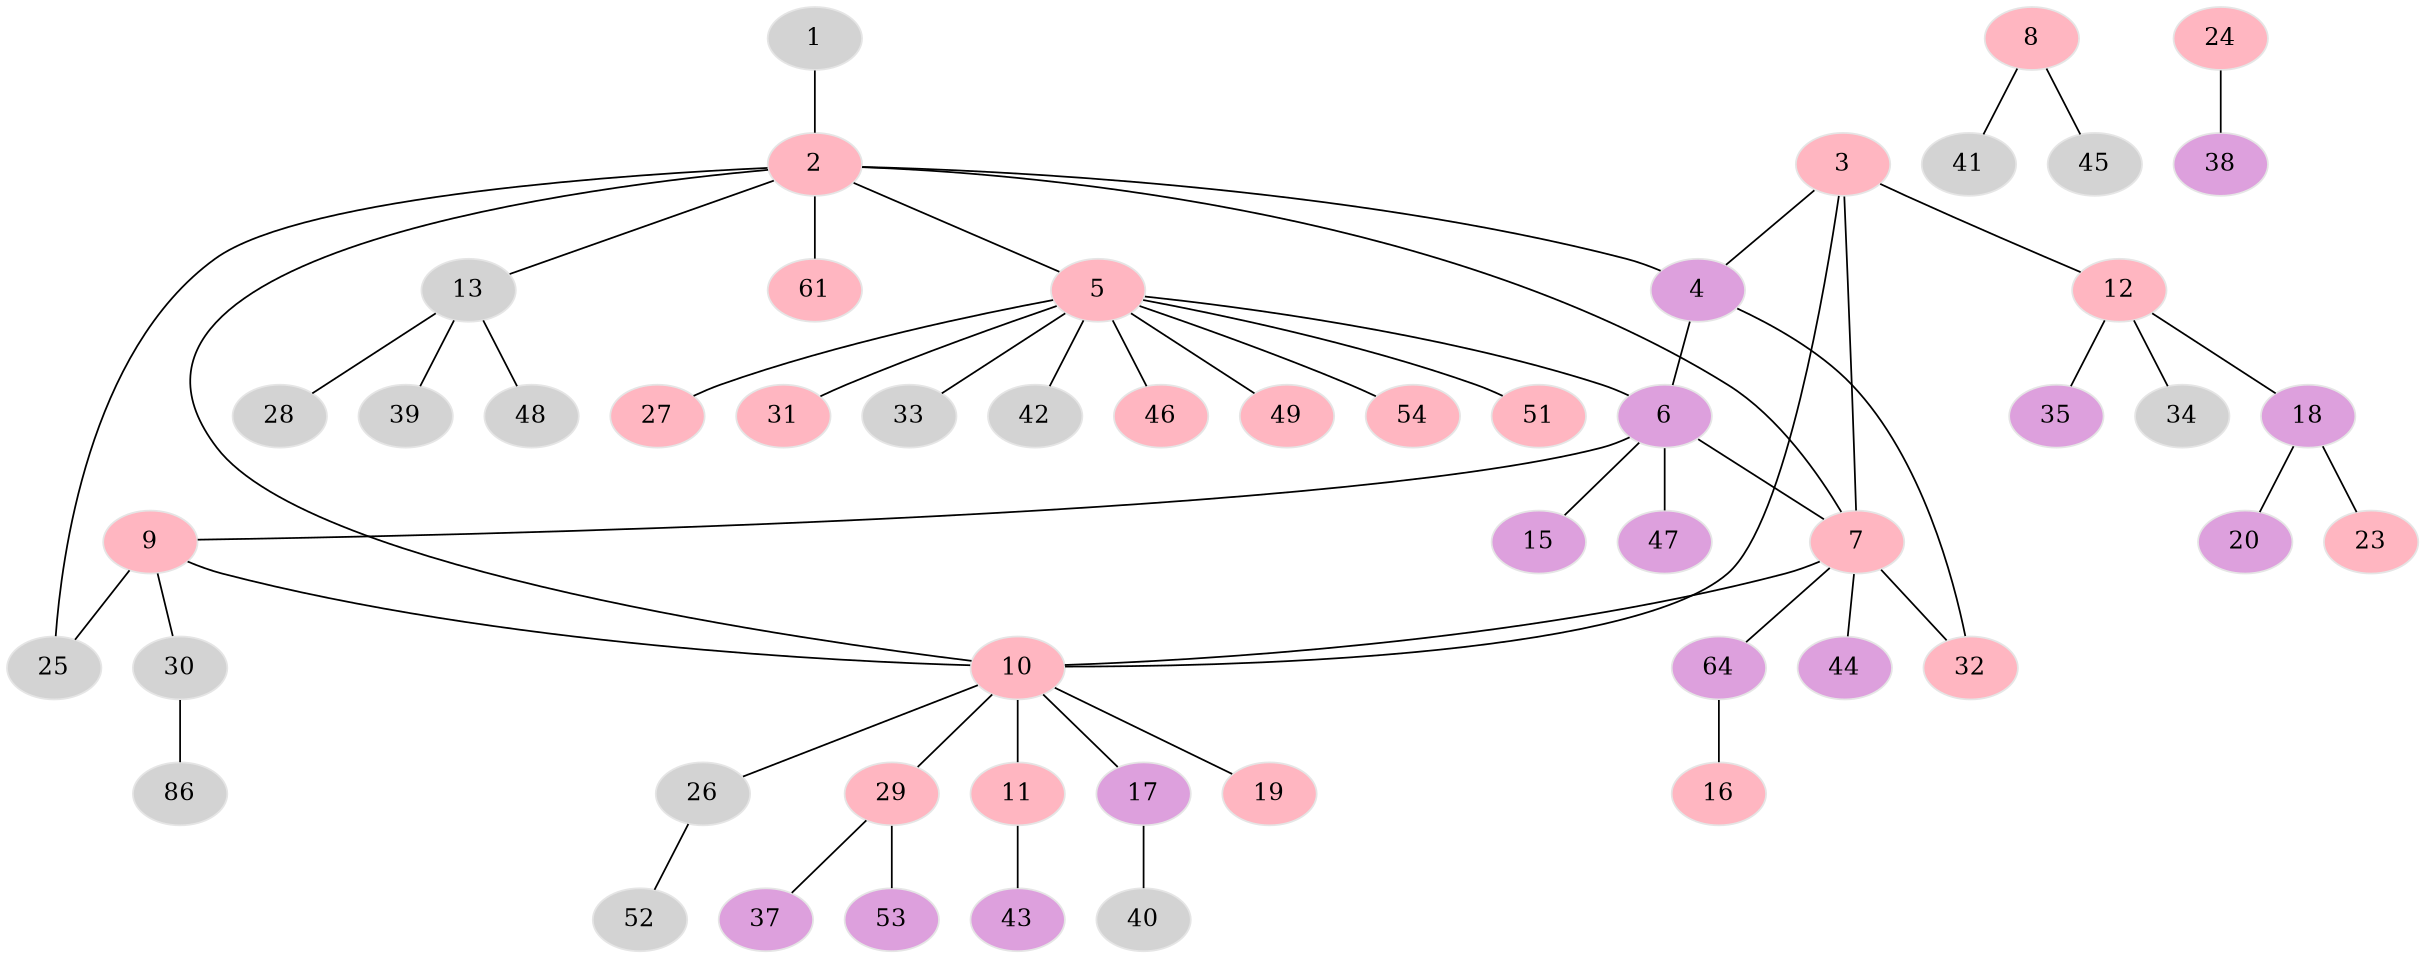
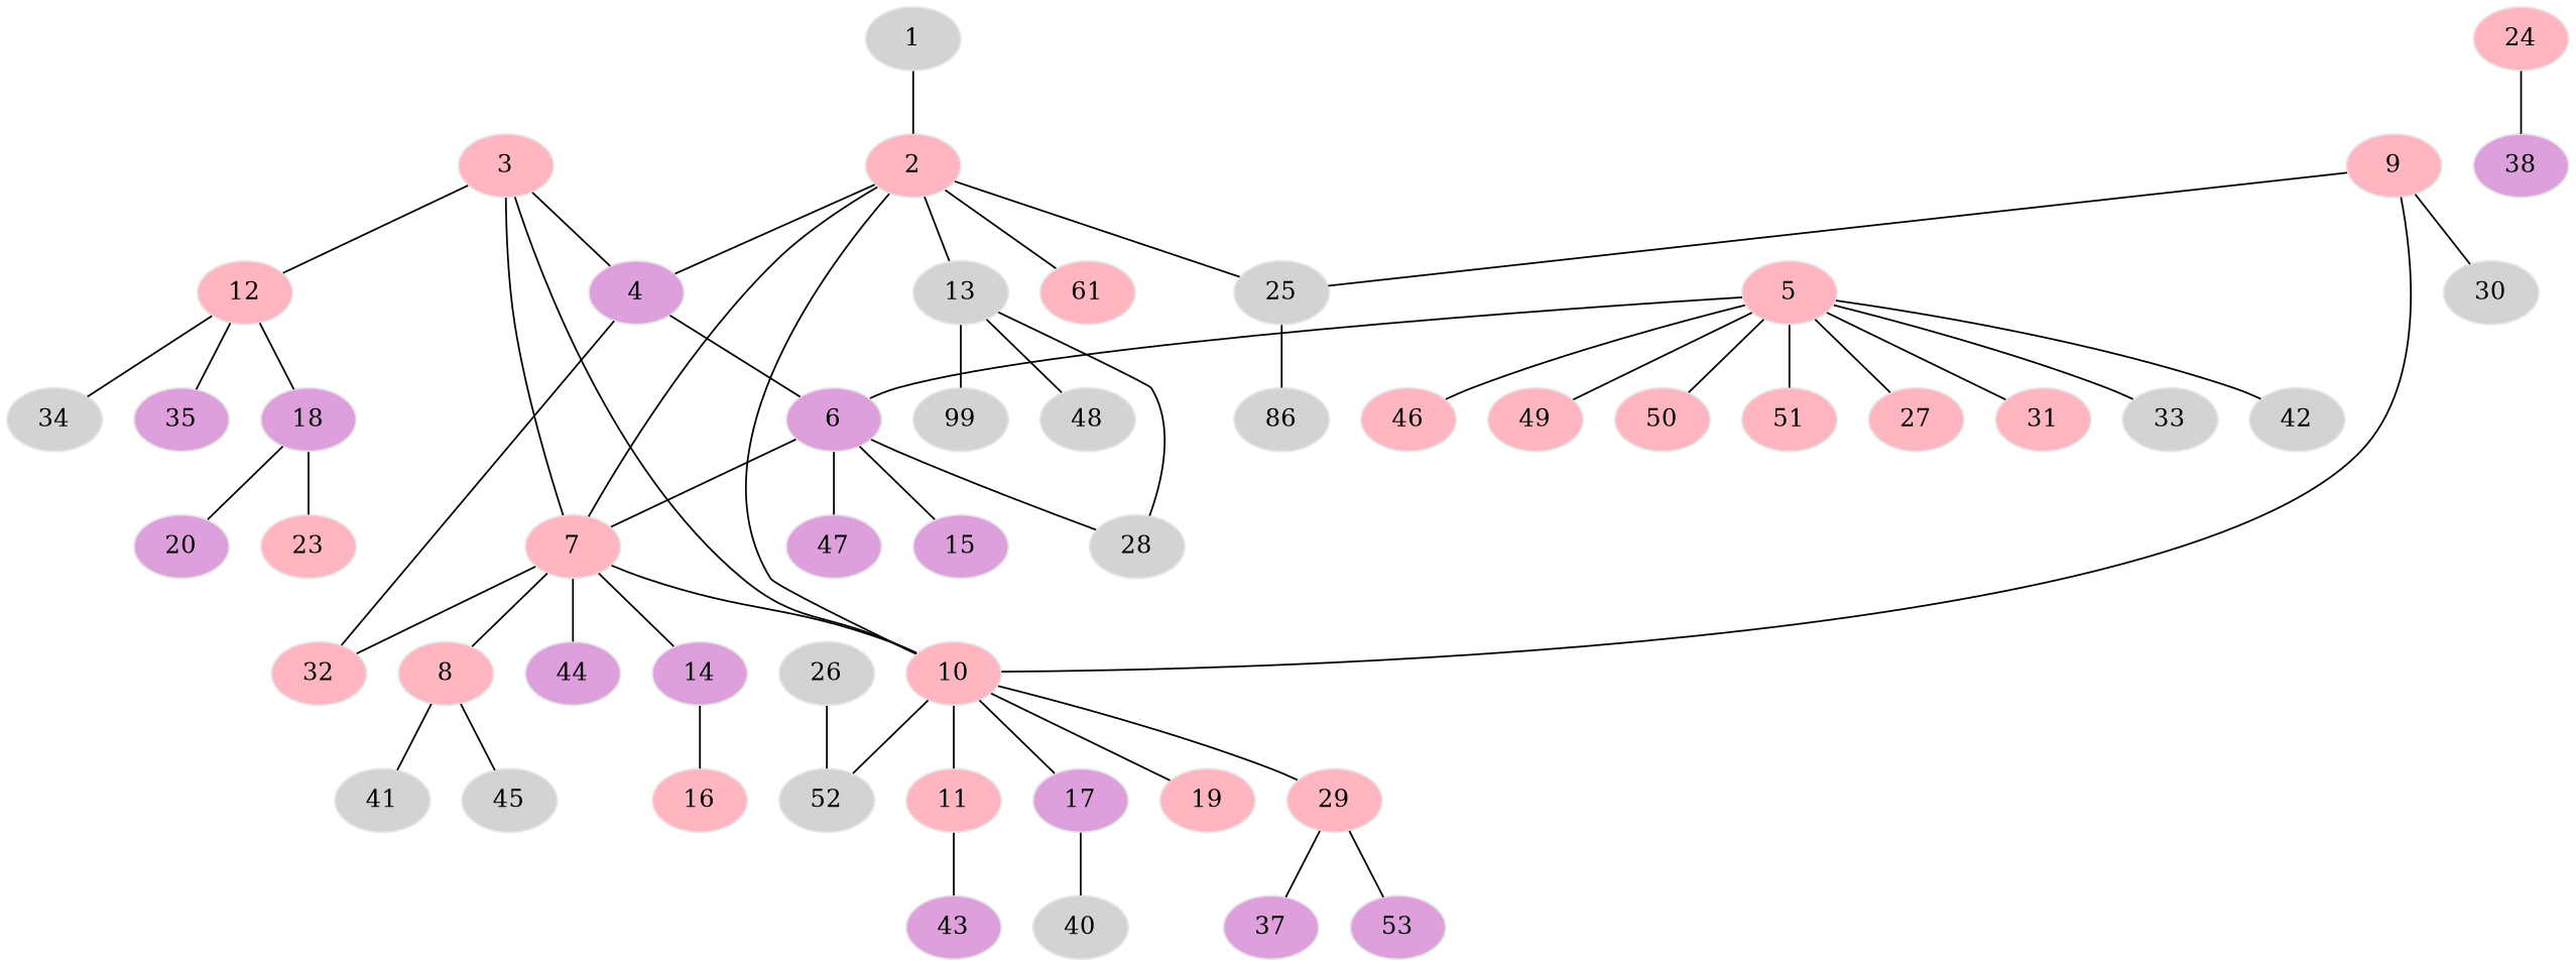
  graph {
    node [color=gray90 fillcolor=lightpink style=filled]
    1 [fillcolor=lightgrey]
    2
    4 [fillcolor=plum]
    5
    7
    10
    13 [fillcolor=lightgrey]
    n8 [label=61]
    25 [fillcolor=lightgrey]
    6 [fillcolor=plum]
    32
    27
    31
    33 [fillcolor=lightgrey]
    42 [fillcolor=lightgrey]
    46
    49
-   50 [label=54]
+   50
    51
    8
-   14 [fillcolor=plum label=64]
+   14 [fillcolor=plum]
    44 [fillcolor=plum]
    11
    17 [fillcolor=plum]
    19
    26 [fillcolor=lightgrey]
    29
    28 [fillcolor=lightgrey]
-   39 [fillcolor=lightgrey]
+   39 [fillcolor=lightgrey label=99]
    48 [fillcolor=lightgrey]
    n31 [fillcolor=lightgrey label=86]
    3
    12
    18 [fillcolor=plum]
    34 [fillcolor=lightgrey]
    35 [fillcolor=plum]
    9
    15 [fillcolor=plum]
    47 [fillcolor=plum]
    38 [fillcolor=plum]
    24
    30 [fillcolor=lightgrey]
    41 [fillcolor=lightgrey]
    45 [fillcolor=lightgrey]
    16
    43 [fillcolor=plum]
    40 [fillcolor=lightgrey]
    52 [fillcolor=lightgrey]
    37 [fillcolor=plum]
    53 [fillcolor=plum]
    20 [fillcolor=plum]
    23
    1 -- 2
    2 -- 4
-   2 -- 5
    2 -- 7
    2 -- 10
    2 -- 13
    2 -- n8
    2 -- 25
    4 -- 6
    4 -- 32
    5 -- 6
    5 -- 27
    5 -- 31
    5 -- 33
    5 -- 42
    5 -- 46
    5 -- 49
    5 -- 50
    5 -- 51
    7 -- 10
    7 -- 32
+   7 -- 8
    7 -- 14
    7 -- 44
    10 -- 11
    10 -- 17
    10 -- 19
-   10 -- 26
+   10 -- 52
    10 -- 29
    13 -- 28
    13 -- 39
    13 -- 48
-   30 -- n31
+   25 -- n31
    6 -- 7
-   6 -- 9
+   6 -- 28
    6 -- 15
    6 -- 47
    8 -- 41
    8 -- 45
    14 -- 16
    11 -- 43
    17 -- 40
    26 -- 52
    29 -- 37
    29 -- 53
    3 -- 4
    3 -- 7
    3 -- 10
    3 -- 12
    12 -- 18
    12 -- 34
    12 -- 35
    18 -- 20
    18 -- 23
    9 -- 10
    9 -- 25
    9 -- 30
    24 -- 38
  }
